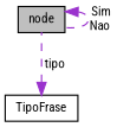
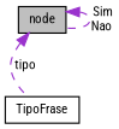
  digraph {
    fontname="Roboto Condensed"
    node [color=black fontname="Roboto Condensed" fontsize=10 shape=record style=filled]
    edge [color=darkorchid3 dir=back fontname="Roboto Condensed" fontsize=10 labelfontname=Helvetica labelfontsize=10 style=dashed]
    n1 [fillcolor=grey75 fontcolor=black height=0.2 label="node" width=0.4]
    n2 [fillcolor=white height=0.2 label=TipoFrase width=0.4]
    n1 -> n1 [label=" Sim\nNao"]
-   n2 -> n1 [label=" tipo"]
+   n1 -> n2 [label=" tipo"]
  }
